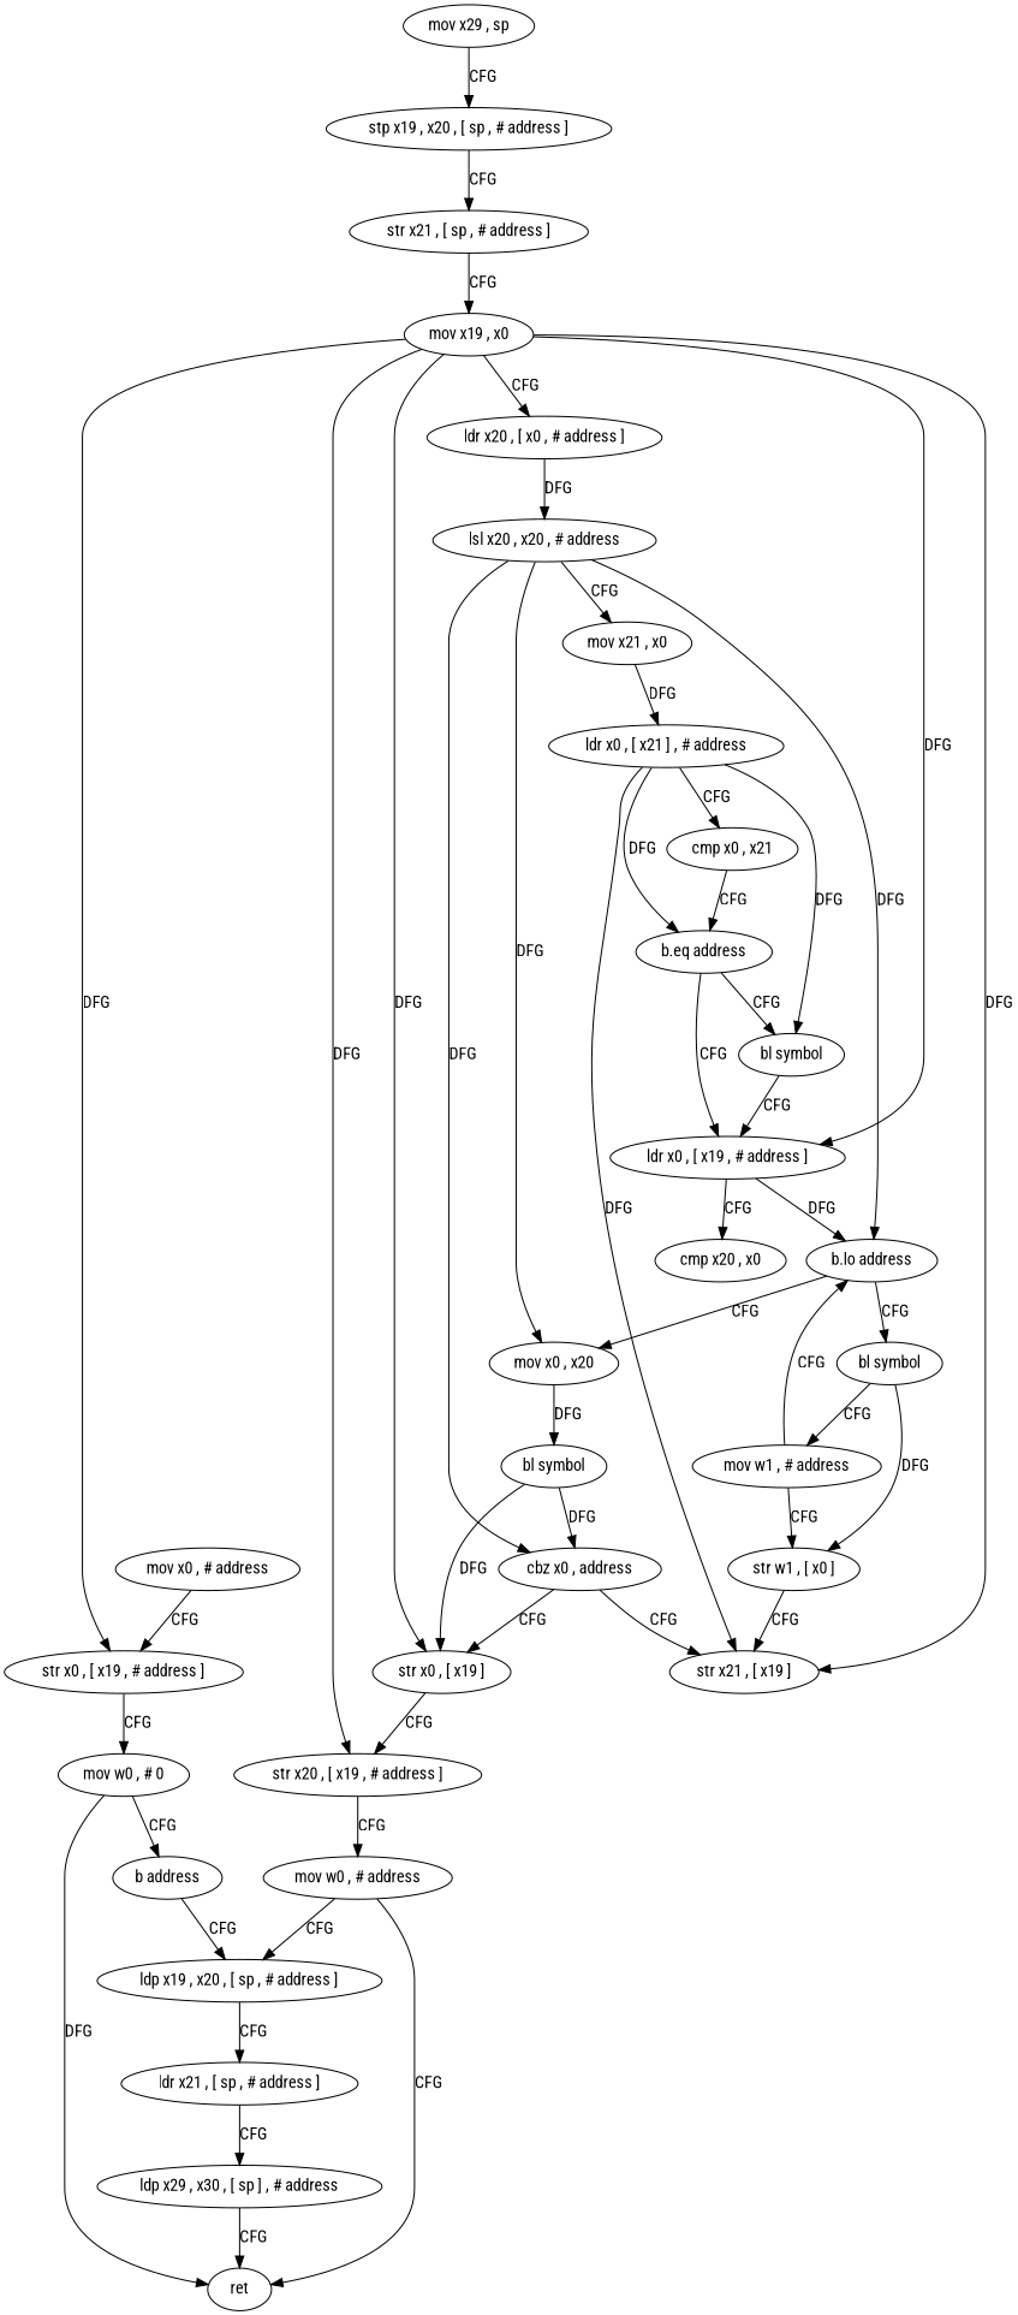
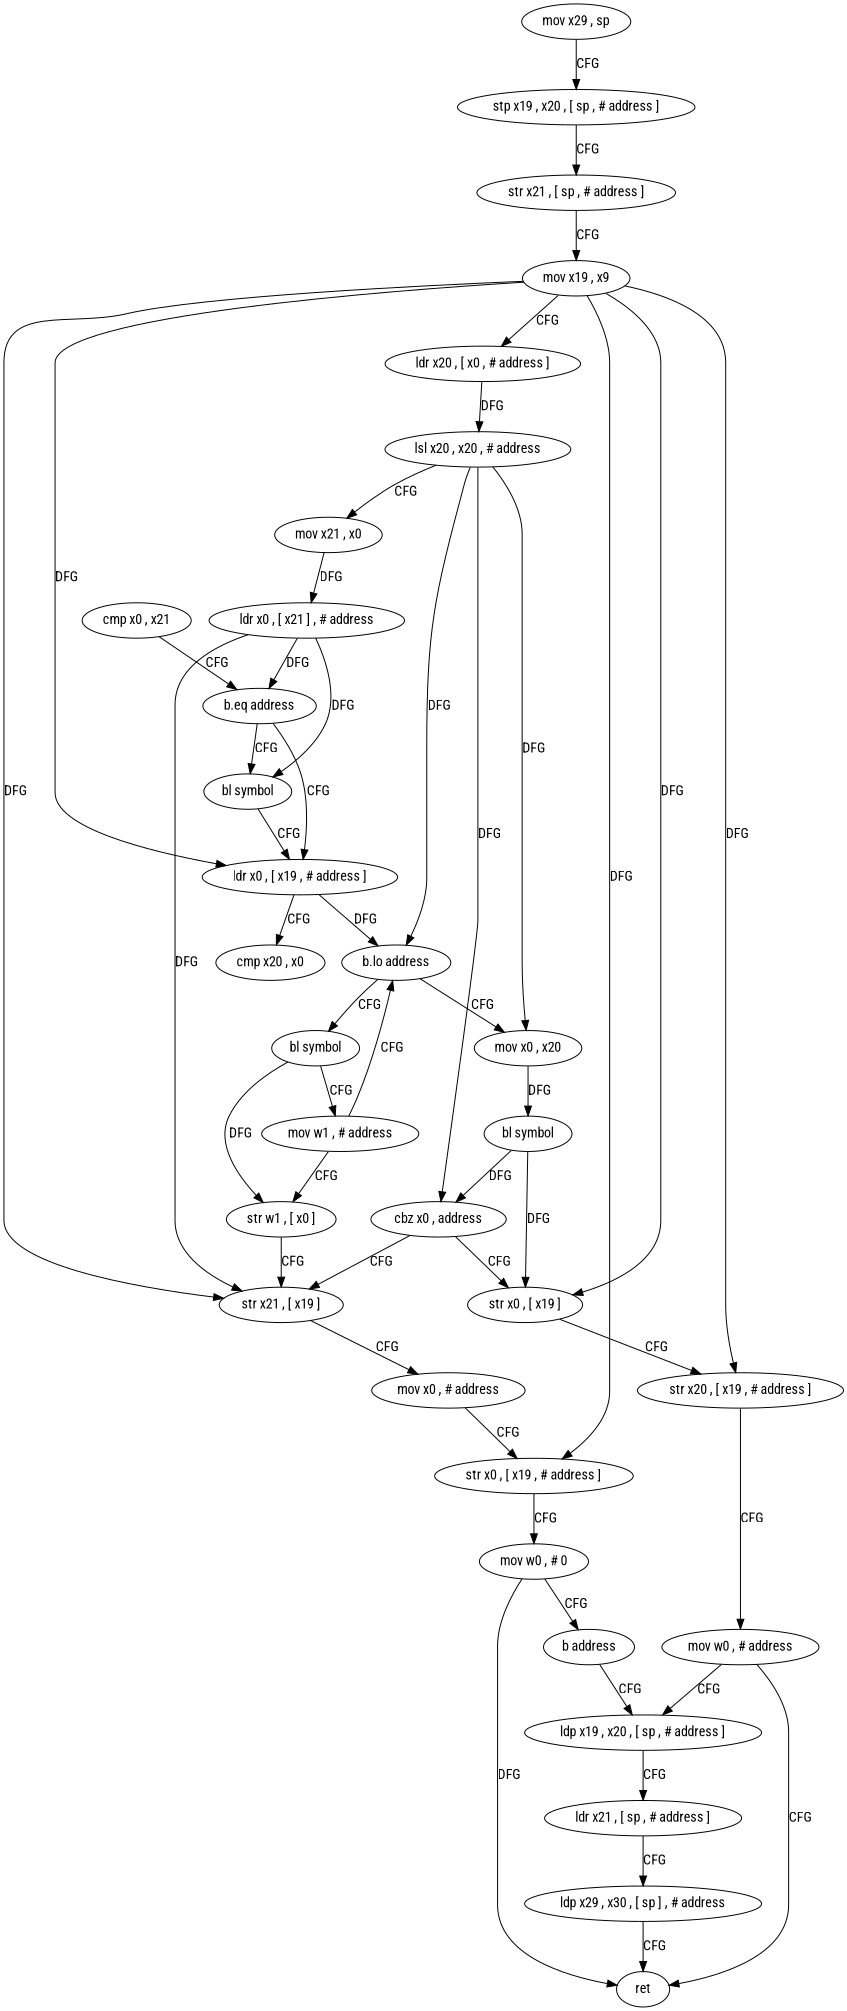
  digraph {
    fontname="Roboto Condensed"
    node [fontname="Roboto Condensed"]
    edge [fontname="Roboto Condensed"]
    n1 [label="mov x29 , sp"]
    n2 [label="stp x19 , x20 , [ sp , # address ]"]
    n3 [label="str x21 , [ sp , # address ]"]
-   n4 [label="mov x19 , x0"]
+   n4 [label="mov x19 , x9"]
    n5 [label="ldr x20 , [ x0 , # address ]"]
    n6 [label="ldr x0 , [ x19 , # address ]"]
    n7 [label="str x21 , [ x19 ]"]
    n8 [label="str x0 , [ x19 ]"]
    n9 [label="str x0 , [ x19 , # address ]"]
    n10 [label="str x20 , [ x19 , # address ]"]
    n11 [label="lsl x20 , x20 , # address"]
    n12 [label="b.lo address"]
    n13 [label="cmp x20 , x0"]
    n14 [label="mov x0 , # address"]
    n15 [label="mov w0 , # 0"]
    n16 [label="mov w0 , # address"]
    n17 [label="mov x21 , x0"]
    n18 [label="mov x0 , x20"]
    n19 [label="cbz x0 , address"]
    n20 [label="ldr x0 , [ x21 ] , # address"]
    n21 [label="bl symbol"]
    n22 [label="bl symbol"]
    n23 [label="cmp x0 , x21"]
    n24 [label="b.eq address"]
    n25 [label="bl symbol"]
    n26 [label="mov w1 , # address"]
    n27 [label="str w1 , [ x0 ]"]
    n28 [label="ldp x19 , x20 , [ sp , # address ]"]
    n29 [label="ldr x21 , [ sp , # address ]"]
    n30 [label="ldp x29 , x30 , [ sp ] , # address"]
    n31 [label=ret]
    n32 [label="b address"]
    n1 -> n2 [label=CFG]
    n2 -> n3 [label=CFG]
    n3 -> n4 [label=CFG]
    n4 -> n5 [label=CFG]
    n4 -> n6 [label=DFG]
    n4 -> n7 [label=DFG]
    n4 -> n8 [label=DFG]
    n4 -> n9 [label=DFG]
    n4 -> n10 [label=DFG]
    n5 -> n11 [label=DFG]
    n6 -> n12 [label=DFG]
    n6 -> n13 [label=CFG]
+   n7 -> n14 [label=CFG]
    n8 -> n10 [label=CFG]
    n9 -> n15 [label=CFG]
    n10 -> n16 [label=CFG]
    n11 -> n12 [label=DFG]
    n11 -> n17 [label=CFG]
    n11 -> n18 [label=DFG]
    n11 -> n19 [label=DFG]
    n12 -> n18 [label=CFG]
    n12 -> n21 [label=CFG]
    n14 -> n9 [label=CFG]
    n15 -> n31 [label=DFG]
    n15 -> n32 [label=CFG]
    n16 -> n28 [label=CFG]
    n16 -> n31 [label=CFG]
    n17 -> n20 [label=DFG]
    n18 -> n22 [label=DFG]
    n19 -> n7 [label=CFG]
    n19 -> n8 [label=CFG]
    n20 -> n7 [label=DFG]
-   n20 -> n23 [label=CFG]
    n20 -> n24 [label=DFG]
    n20 -> n25 [label=DFG]
    n21 -> n26 [label=CFG]
    n21 -> n27 [label=DFG]
    n22 -> n8 [label=DFG]
    n22 -> n19 [label=DFG]
    n23 -> n24 [label=CFG]
    n24 -> n6 [label=CFG]
    n24 -> n25 [label=CFG]
    n25 -> n6 [label=CFG]
    n26 -> n12 [label=CFG]
    n26 -> n27 [label=CFG]
    n27 -> n7 [label=CFG]
    n28 -> n29 [label=CFG]
    n29 -> n30 [label=CFG]
    n30 -> n31 [label=CFG]
    n32 -> n28 [label=CFG]
  }
